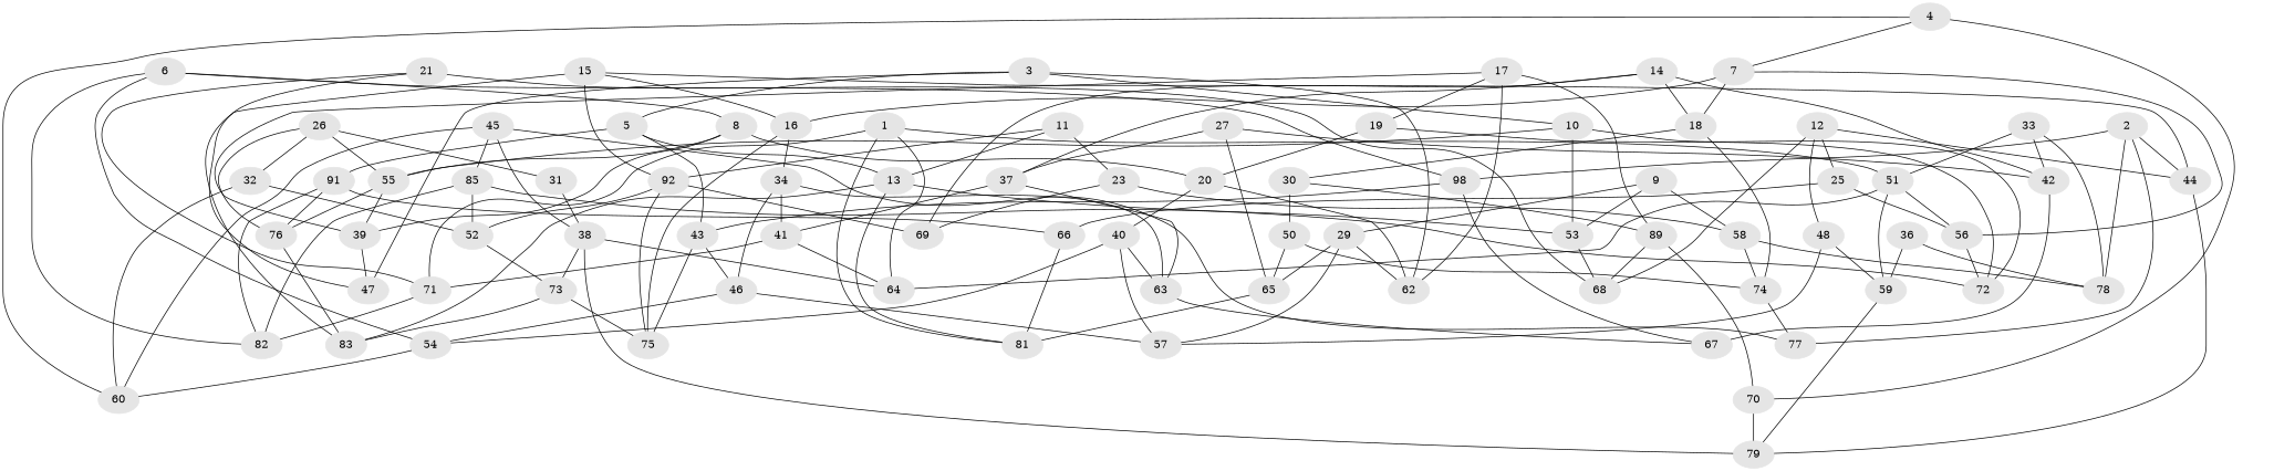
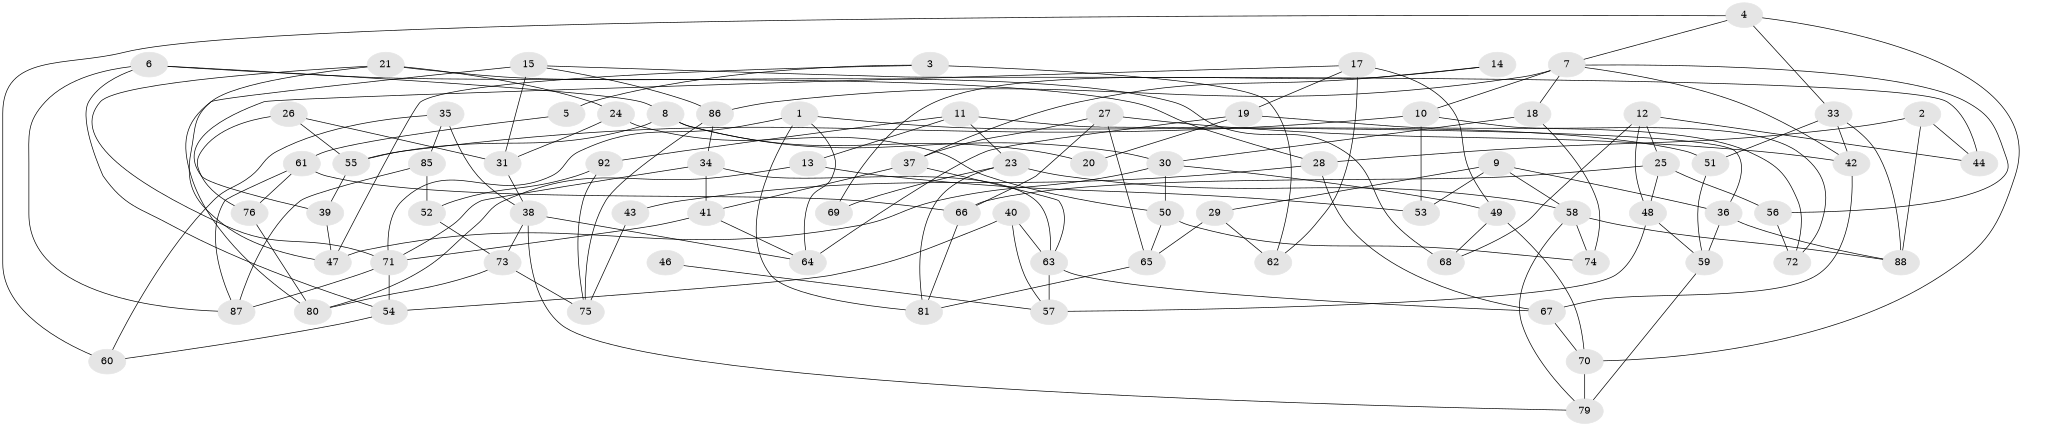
  graph {
    node [color=gray90 style=filled]
    1
    51
    64
    71
    81
    56
    59
-   82
+   82 [label=87]
    2
-   28 [label=98]
+   28
    44
-   77
-   78
+   78 [label=88]
    43
    67
    79
    3
    5
    10
    47
    62
    13
-   61 [label=91]
+   61
    55
    53
    72
    4
    7
    33
    60
    70
-   16
+   16 [label=86]
    18
    42
-   80 [label=83]
+   80
    75
    46
    66
    76
    6
    8
    54
    20
    39
    34
    30
    74
    40
    9
    29
    36
    58
    65
    57
    68
    11
    n57 [label=92]
    23
    69
    52
    12
    25
    48
    14
    37
    41
    63
    15
    31
    38
    17
    19
-   49 [label=89]
+   49
    50
    21
+   24
    73
    26
-   32
    27
-   35 [label=45]
+   35
    n82 [label=85]
    1 -- 51
    1 -- 64
    1 -- 71
    1 -- 81
-   51 -- 56
    51 -- 59
    71 -- 82
    56 -- 72
    59 -- 79
    2 -- 28
    2 -- 44
-   2 -- 77
    2 -- 78
    28 -- 43
    28 -- 67
-   44 -- 79
+   58 -- 79
    43 -- 75
-   43 -- 46
+   67 -- 70
    3 -- 5
-   3 -- 10
+   7 -- 10
    3 -- 47
    3 -- 62
-   5 -- 43
-   5 -- 13
    5 -- 61
    10 -- 55
    10 -- 53
    10 -- 72
    13 -- 53
    13 -- 80
    61 -- 82
    61 -- 66
    61 -- 76
-   55 -- 76
    55 -- 39
-   53 -- 68
    4 -- 7
+   4 -- 33
    4 -- 60
    4 -- 70
    7 -- 56
    7 -- 16
    7 -- 18
    33 -- 51
    33 -- 78
    33 -- 42
    70 -- 79
    16 -- 75
    16 -- 34
    18 -- 30
    18 -- 74
    42 -- 67
-   46 -- 54
+   71 -- 54
    46 -- 57
    66 -- 81
    76 -- 80
    6 -- 82
    6 -- 28
    6 -- 8
    6 -- 54
    8 -- 55
    8 -- 20
-   8 -- 39
+   8 -- 30
    54 -- 60
-   20 -- 62
-   20 -- 40
    39 -- 47
-   34 -- 46
+   34 -- 71
    34 -- 41
    34 -- 63
+   30 -- 47
    30 -- 49
    30 -- 50
-   74 -- 77
    40 -- 54
    40 -- 57
    40 -- 63
    9 -- 53
    9 -- 29
+   9 -- 36
    9 -- 58
    29 -- 62
    29 -- 65
-   29 -- 57
+   63 -- 57
    36 -- 59
    36 -- 78
    58 -- 78
    58 -- 74
    65 -- 81
    11 -- 13
+   11 -- 36
    11 -- n57
    11 -- 23
    n57 -- 75
-   n57 -- 69
    n57 -- 52
-   13 -- 81
+   23 -- 81
    23 -- 58
    23 -- 69
    52 -- 73
    12 -- 44
    12 -- 68
    12 -- 25
    12 -- 48
    25 -- 56
    25 -- 66
+   25 -- 48
    48 -- 59
    48 -- 57
-   14 -- 18
-   14 -- 42
+   7 -- 42
    14 -- 69
    14 -- 37
    37 -- 41
    37 -- 63
    41 -- 64
    41 -- 71
    63 -- 67
    15 -- 44
    15 -- 16
    15 -- 80
-   15 -- n57
+   15 -- 31
    31 -- 38
    38 -- 64
    38 -- 79
    38 -- 73
    17 -- 62
    17 -- 39
    17 -- 19
    17 -- 49
-   51 -- 64
+   19 -- 64
    19 -- 72
    19 -- 20
    49 -- 70
    49 -- 68
    50 -- 74
    50 -- 65
    21 -- 71
    21 -- 47
    21 -- 68
+   21 -- 24
+   24 -- 31
+   24 -- 50
    73 -- 80
    73 -- 75
    26 -- 55
    26 -- 76
    26 -- 31
-   26 -- 32
-   32 -- 60
-   32 -- 52
    27 -- 42
+   27 -- 66
    27 -- 65
    27 -- 37
-   35 -- 77
    35 -- 60
    35 -- 38
    35 -- n82
    n82 -- 82
-   n82 -- 72
    n82 -- 52
  }
